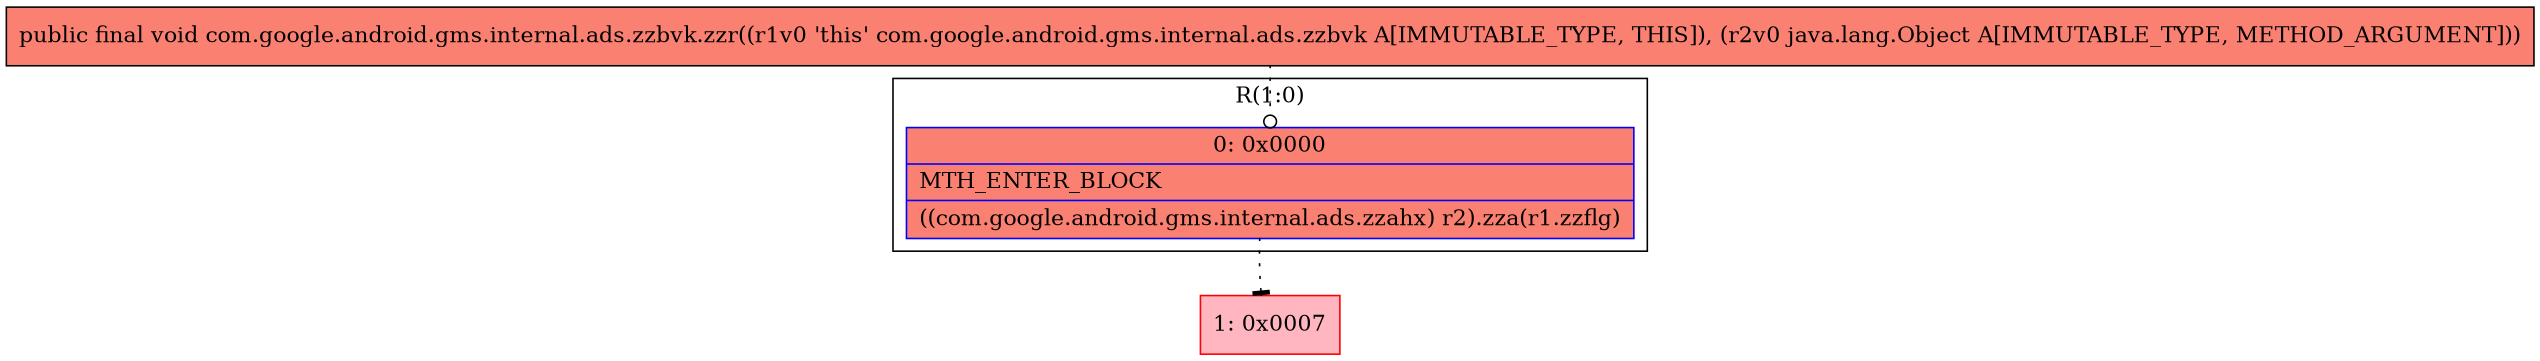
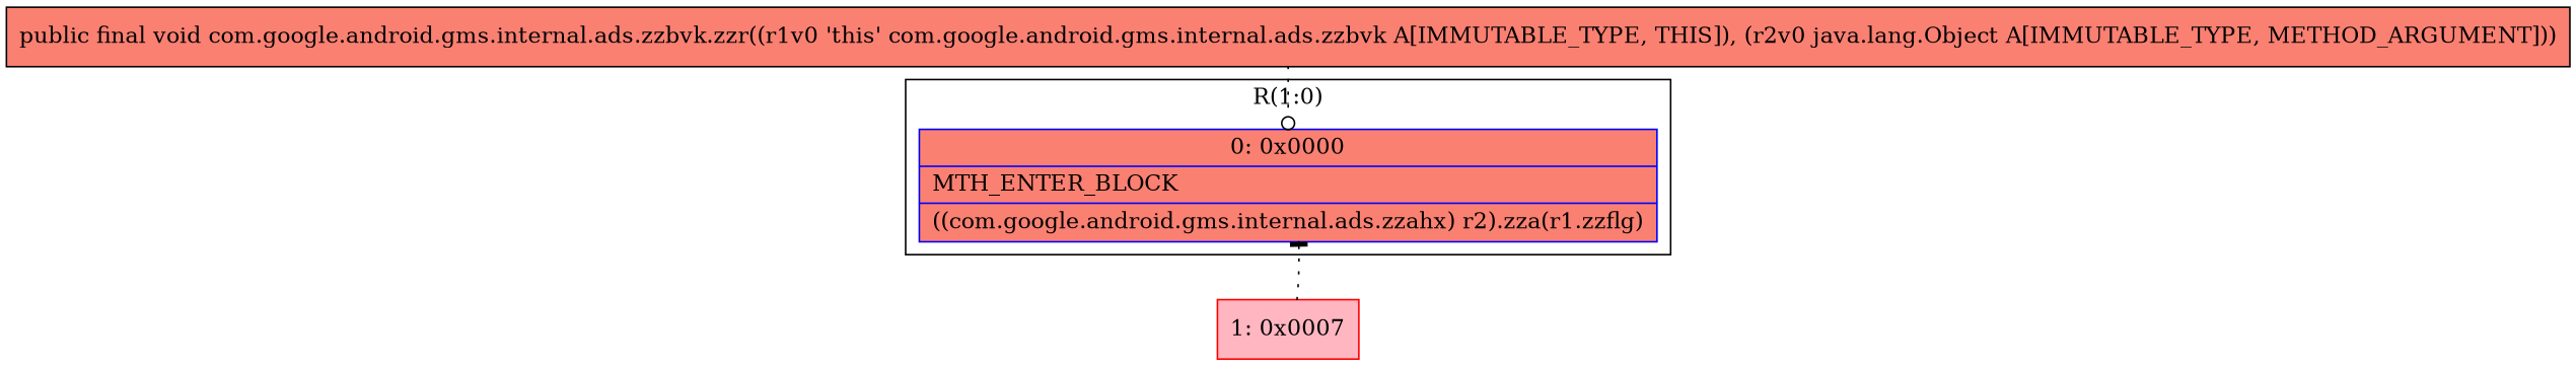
  digraph {
    node [shape=record style=filled fillcolor=salmon]
    edge [style=dotted]
    n1 [color=blue label="{0\:\ 0x0000|MTH_ENTER_BLOCK\l|((com.google.android.gms.internal.ads.zzahx) r2).zza(r1.zzflg)\l}"]
    n2 [color=red label="{1\:\ 0x0007}" fillcolor=lightpink]
    n3 [label="{public final void com.google.android.gms.internal.ads.zzbvk.zzr((r1v0 'this' com.google.android.gms.internal.ads.zzbvk A[IMMUTABLE_TYPE, THIS]), (r2v0 java.lang.Object A[IMMUTABLE_TYPE, METHOD_ARGUMENT])) }"]
    subgraph cluster_1 {
      label="R(1:0)"
      n1
    }
-   n1 -> n2 [arrowhead=tee]
+   n2 -> n1 [arrowhead=tee]
    n3 -> n1 [arrowhead=odot]
  }
